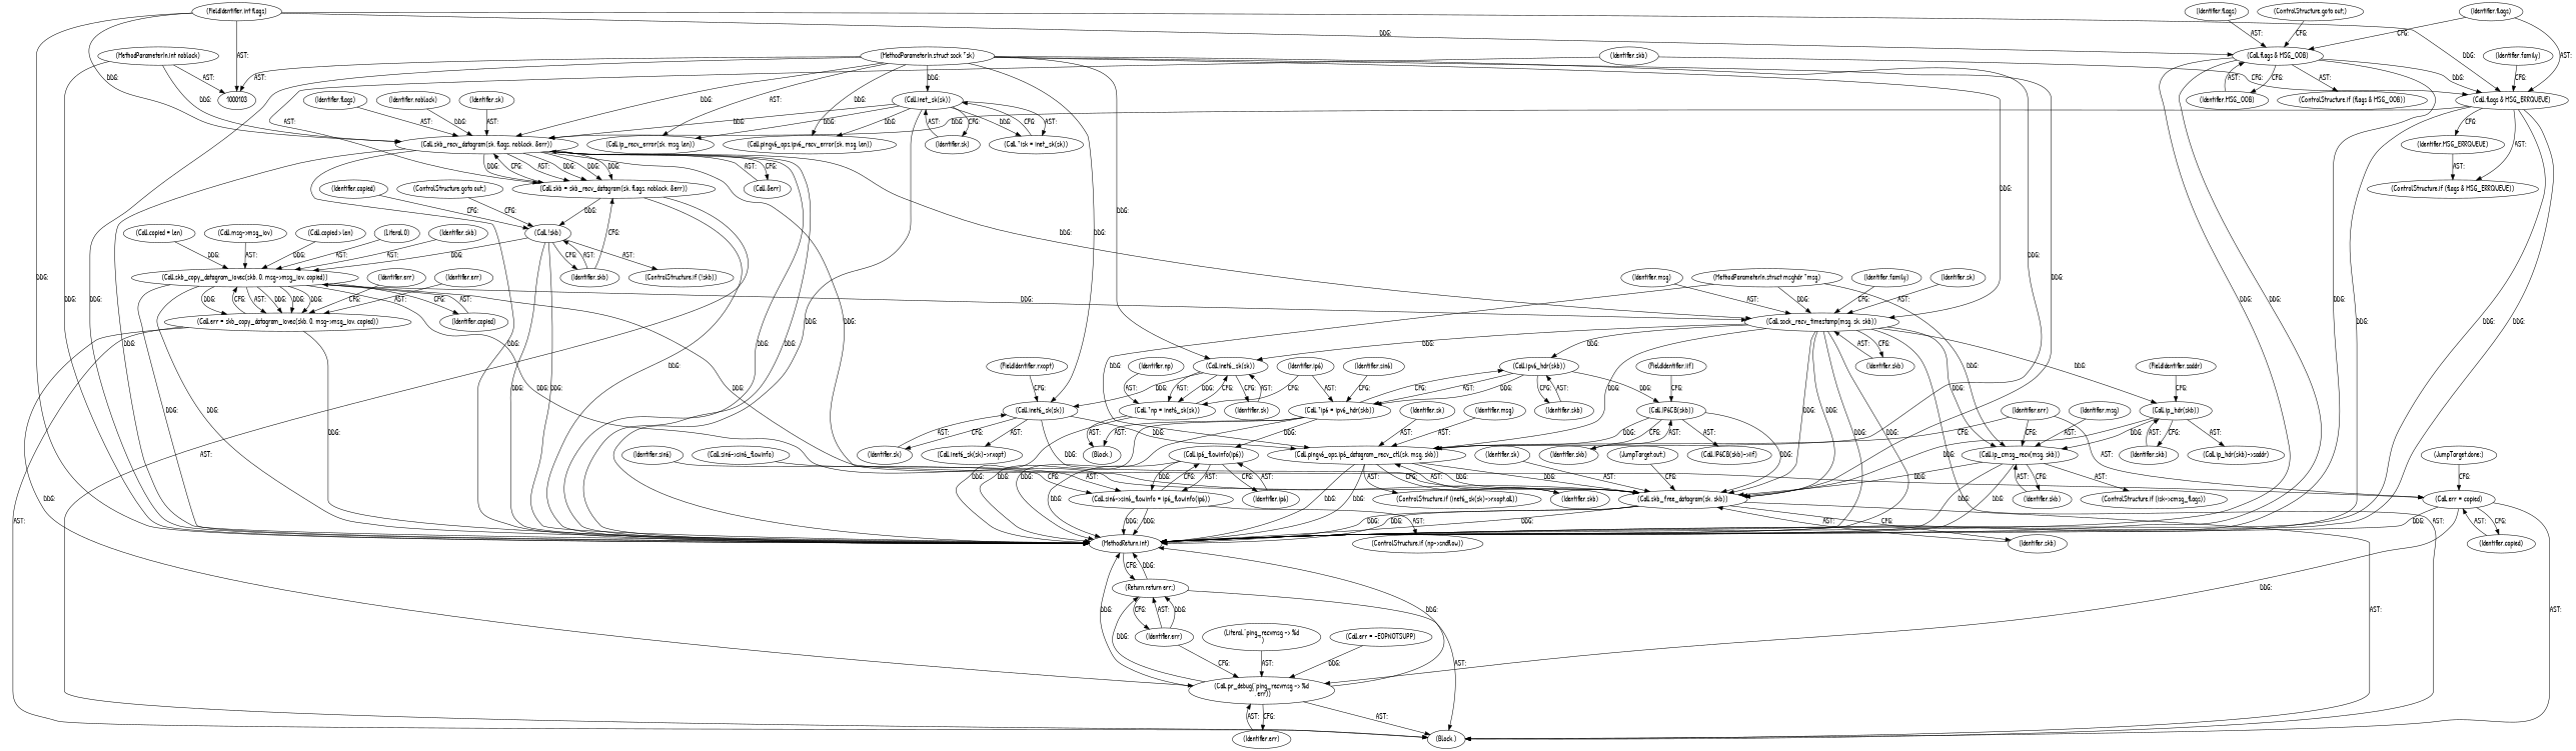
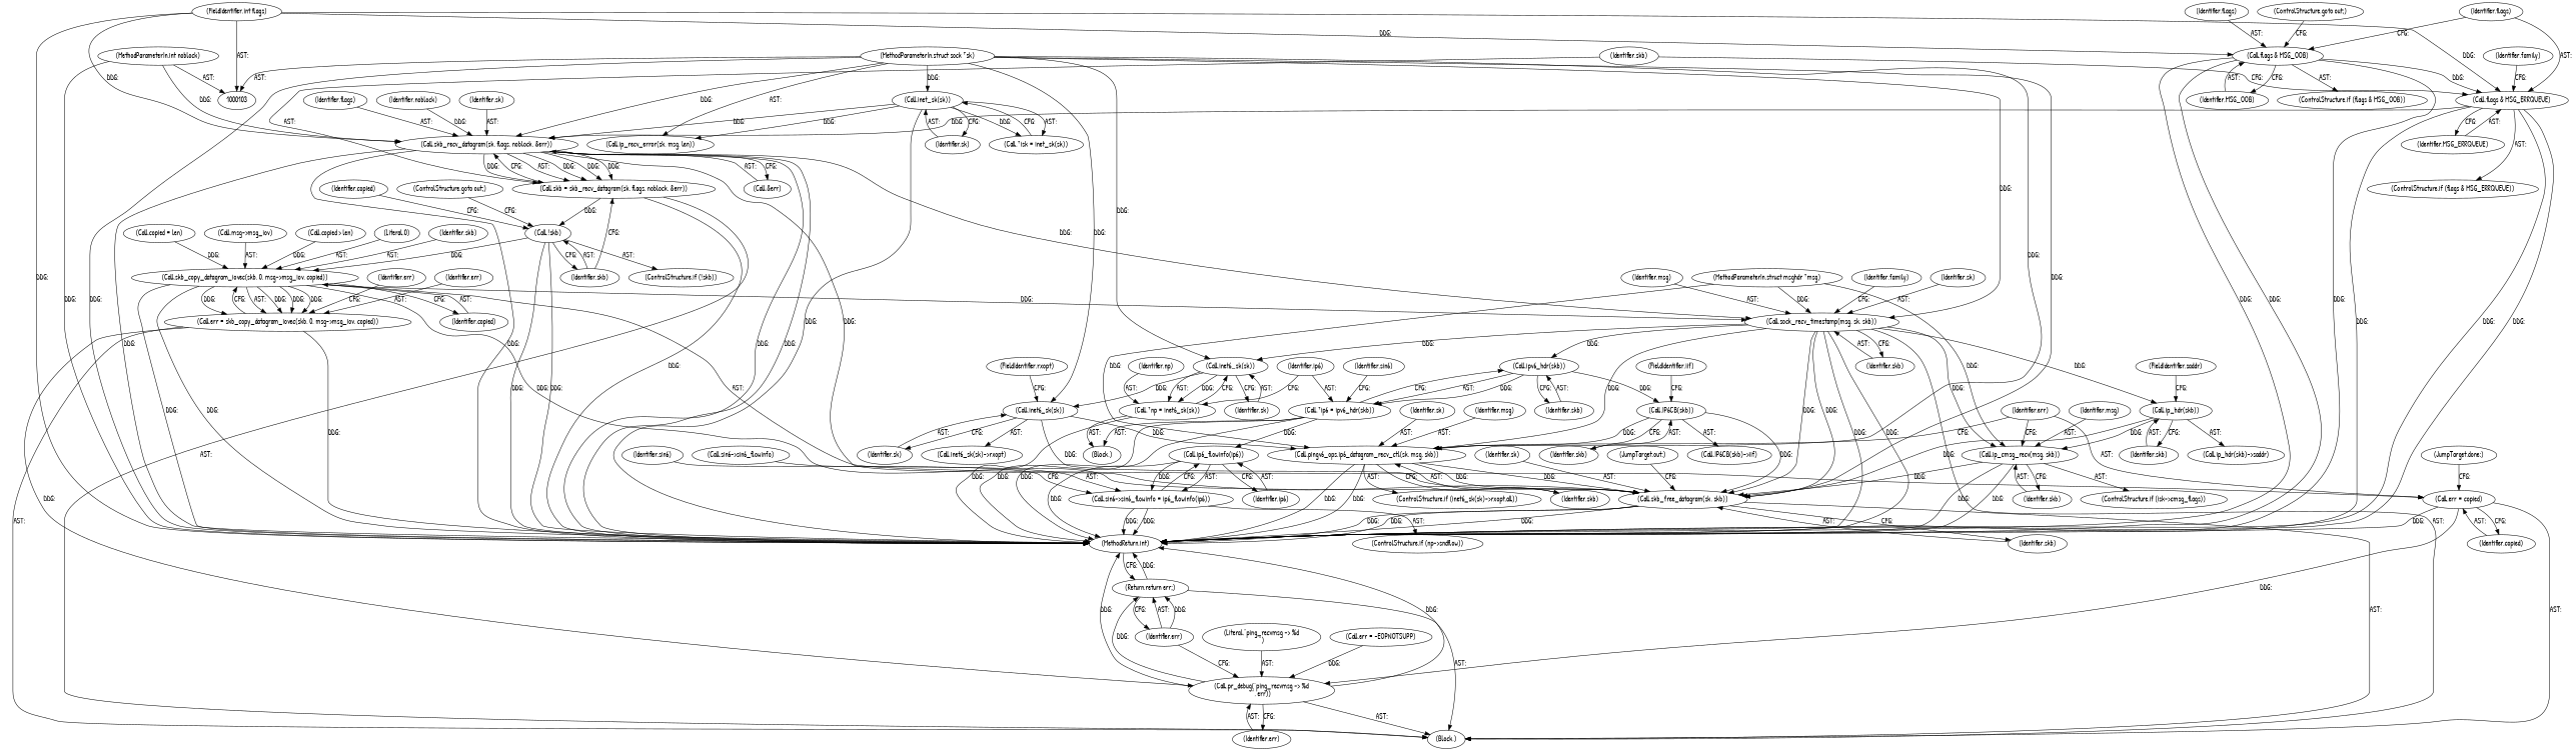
  digraph {
    fontname="Patrick Hand"
    node [fontname="Patrick Hand"]
    edge [fontname="Patrick Hand"]
    n1 [label="(Call,skb_recv_datagram(sk, flags, noblock, &err))"]
    n2 [label="(Call,skb = skb_recv_datagram(sk, flags, noblock, &err))"]
    n3 [label="(Call,sock_recv_timestamp(msg, sk, skb))"]
    n4 [label="(Call,skb_free_datagram(sk, skb))"]
    n5 [label="(Call,&err)"]
    n6 [label="(MethodReturn,int)"]
    n7 [label="(Call,!skb)"]
    n8 [label="(Block,)"]
    n9 [label="(Call,inet6_sk(sk))"]
    n10 [label="(Call,pingv6_ops.ip6_datagram_recv_ctl(sk, msg, skb))"]
    n11 [label="(Call,ip_hdr(skb))"]
    n12 [label="(Call,ip_cmsg_recv(msg, skb))"]
    n13 [label="(Call,ipv6_hdr(skb))"]
    n14 [label="(Identifier,skb)"]
    n15 [label="(Identifier,skb)"]
    n16 [label="(Return,return err;)"]
    n17 [label="(Call,inet_sk(sk))"]
    n18 [label="(Identifier,sk)"]
    n19 [label="(Call,*isk = inet_sk(sk))"]
    n20 [label="(Call,ip_recv_error(sk, msg, len))"]
-   n21 [label="(Call,pingv6_ops.ipv6_recv_error(sk, msg, len))"]
    n22 [label="(MethodParameterIn,struct sock *sk)"]
    n23 [label="(Call,inet6_sk(sk))"]
    1000103
    n25 [label="(Call,*np = inet6_sk(sk))"]
    n26 [label="(Identifier,sk)"]
    n27 [label="(Call,inet6_sk(sk)->rxopt)"]
    n28 [label="(Identifier,sk)"]
    n29 [label="(ControlStructure,if (inet6_sk(sk)->rxopt.all))"]
    n30 [label="(Identifier,skb)"]
    n31 [label="(Call,flags & MSG_ERRQUEUE)"]
    n32 [label="(ControlStructure,if (flags & MSG_ERRQUEUE))"]
    n33 [label="(Identifier,MSG_ERRQUEUE)"]
    n34 [label="(Call,flags & MSG_OOB)"]
    n35 [label="(Identifier,MSG_OOB)"]
    n36 [label="(ControlStructure,if (flags & MSG_OOB))"]
    n37 [label="(FieldIdentifier,int flags)"]
    n38 [label="(MethodParameterIn,int noblock)"]
    n39 [label="(Call,skb_copy_datagram_iovec(skb, 0, msg->msg_iov, copied))"]
    n40 [label="(Identifier,skb)"]
    n41 [label="(ControlStructure,if (!skb))"]
    n42 [label="(Call,err = skb_copy_datagram_iovec(skb, 0, msg->msg_iov, copied))"]
    n43 [label="(Call,err = copied)"]
    n44 [label="(Identifier,copied)"]
    n45 [label="(Call,pr_debug(\"ping_recvmsg -> %d\n\", err))"]
    n46 [label="(Identifier,copied)"]
    n47 [label="(Identifier,err)"]
    n48 [label="(Identifier,err)"]
    n49 [label="(Identifier,skb)"]
    n50 [label="(Call,ip_hdr(skb)->saddr)"]
    n51 [label="(Identifier,skb)"]
    n52 [label="(ControlStructure,if (isk->cmsg_flags))"]
    n53 [label="(Call,*ip6 = ipv6_hdr(skb))"]
    n54 [label="(Call,IP6CB(skb))"]
    n55 [label="(Identifier,skb)"]
    n56 [label="(Block,)"]
    n57 [label="(Call,ip6_flowinfo(ip6))"]
    n58 [label="(Call,IP6CB(skb)->iif)"]
    n59 [label="(Identifier,skb)"]
    n60 [label="(Call,sin6->sin6_flowinfo = ip6_flowinfo(ip6))"]
    n61 [label="(Identifier,ip6)"]
    n62 [label="(ControlStructure,if (np->sndflow))"]
    n63 [label="(Identifier,family)"]
    n64 [label="(Identifier,err)"]
    n65 [label="(JumpTarget,done:)"]
    n66 [label="(Identifier,sin6)"]
    n67 [label="(Identifier,flags)"]
    n68 [label="(Identifier,noblock)"]
    n69 [label="(Identifier,ip6)"]
    n70 [label="(Identifier,copied)"]
    n71 [label="(Identifier,msg)"]
    n72 [label="(FieldIdentifier,rxopt)"]
    n73 [label="(Literal,\"ping_recvmsg -> %d\n\")"]
    n74 [label="(FieldIdentifier,iif)"]
    n75 [label="(Call,copied = len)"]
    n76 [label="(Identifier,sk)"]
    n77 [label="(MethodParameterIn,struct msghdr *msg)"]
    n78 [label="(Call,msg->msg_iov)"]
    n79 [label="(Call,copied > len)"]
    n80 [label="(Identifier,skb)"]
    n81 [label="(FieldIdentifier,saddr)"]
    n82 [label="(Identifier,np)"]
    n83 [label="(Identifier,err)"]
    n84 [label="(Identifier,msg)"]
    n85 [label="(Identifier,sk)"]
    n86 [label="(Identifier,sk)"]
    n87 [label="(Identifier,flags)"]
    n88 [label="(ControlStructure,goto out;)"]
    n89 [label="(Identifier,msg)"]
    n90 [label="(Call,err = -EOPNOTSUPP)"]
    n91 [label="(Identifier,family)"]
    n92 [label="(ControlStructure,goto out;)"]
    n93 [label="(Literal,0)"]
    n94 [label="(Call,sin6->sin6_flowinfo)"]
    n95 [label="(Identifier,sk)"]
    n96 [label="(Identifier,skb)"]
    n97 [label="(Identifier,err)"]
    n98 [label="(JumpTarget,out:)"]
    n99 [label="(Identifier,sin6)"]
    n100 [label="(Identifier,flags)"]
    n1 -> n2 [label="AST: "]
    n1 -> n2 [label="DDG: "]
    n1 -> n2 [label="DDG: "]
    n1 -> n2 [label="DDG: "]
    n1 -> n2 [label="DDG: "]
    n1 -> n3 [label="DDG: "]
    n1 -> n4 [label="DDG: "]
    n1 -> n5 [label="CFG: "]
    n1 -> n6 [label="DDG: "]
    n1 -> n6 [label="DDG: "]
    n1 -> n6 [label="DDG: "]
    n1 -> n6 [label="DDG: "]
    n2 -> n1 [label="CFG: "]
    n2 -> n6 [label="DDG: "]
    n2 -> n7 [label="DDG: "]
    n2 -> n8 [label="AST: "]
    n3 -> n4 [label="DDG: "]
    n3 -> n4 [label="DDG: "]
    n3 -> n6 [label="DDG: "]
    n3 -> n6 [label="DDG: "]
    n3 -> n8 [label="AST: "]
    n3 -> n9 [label="DDG: "]
    n3 -> n10 [label="DDG: "]
    n3 -> n11 [label="DDG: "]
    n3 -> n12 [label="DDG: "]
    n3 -> n13 [label="DDG: "]
    n3 -> n14 [label="CFG: "]
    n4 -> n6 [label="DDG: "]
    n4 -> n6 [label="DDG: "]
    n4 -> n6 [label="DDG: "]
    n4 -> n8 [label="AST: "]
    n4 -> n15 [label="CFG: "]
    n5 -> n1 [label="AST: "]
    n6 -> n16 [label="CFG: "]
    n7 -> n6 [label="DDG: "]
    n7 -> n6 [label="DDG: "]
    n7 -> n39 [label="DDG: "]
    n7 -> n40 [label="CFG: "]
    n7 -> n41 [label="AST: "]
    n9 -> n23 [label="DDG: "]
    n9 -> n25 [label="AST: "]
    n9 -> n25 [label="DDG: "]
    n9 -> n26 [label="CFG: "]
    n10 -> n4 [label="DDG: "]
    n10 -> n4 [label="DDG: "]
    n10 -> n6 [label="DDG: "]
    n10 -> n6 [label="DDG: "]
    n10 -> n29 [label="AST: "]
    n10 -> n30 [label="CFG: "]
    n11 -> n4 [label="DDG: "]
    n11 -> n12 [label="DDG: "]
    n11 -> n49 [label="CFG: "]
    n11 -> n50 [label="AST: "]
    n12 -> n4 [label="DDG: "]
    n12 -> n6 [label="DDG: "]
    n12 -> n6 [label="DDG: "]
    n12 -> n51 [label="CFG: "]
    n12 -> n52 [label="AST: "]
    n13 -> n53 [label="AST: "]
    n13 -> n53 [label="DDG: "]
    n13 -> n54 [label="DDG: "]
    n13 -> n55 [label="CFG: "]
    n14 -> n3 [label="AST: "]
    n15 -> n4 [label="AST: "]
    n16 -> n6 [label="DDG: "]
    n16 -> n8 [label="AST: "]
    n16 -> n48 [label="CFG: "]
    n17 -> n1 [label="DDG: "]
    n17 -> n6 [label="DDG: "]
    n17 -> n18 [label="CFG: "]
    n17 -> n19 [label="AST: "]
    n17 -> n19 [label="DDG: "]
    n17 -> n20 [label="DDG: "]
-   n17 -> n21 [label="DDG: "]
    n18 -> n17 [label="AST: "]
    n19 -> n17 [label="CFG: "]
    n22 -> n1 [label="DDG: "]
    n22 -> n3 [label="DDG: "]
    n22 -> n4 [label="DDG: "]
    n22 -> n6 [label="DDG: "]
    n22 -> n9 [label="DDG: "]
    n22 -> n10 [label="DDG: "]
    n22 -> n17 [label="DDG: "]
    n22 -> n20 [label="AST: "]
-   n22 -> n21 [label="DDG: "]
    n22 -> n23 [label="DDG: "]
    n22 -> 1000103 [label="AST: "]
    n23 -> n4 [label="DDG: "]
    n23 -> n10 [label="DDG: "]
    n23 -> n27 [label="AST: "]
    n23 -> n28 [label="CFG: "]
    n25 -> n6 [label="DDG: "]
    n25 -> n9 [label="CFG: "]
    n25 -> n56 [label="AST: "]
    n26 -> n9 [label="AST: "]
    n28 -> n23 [label="AST: "]
    n30 -> n10 [label="AST: "]
    n31 -> n1 [label="DDG: "]
    n31 -> n6 [label="DDG: "]
    n31 -> n6 [label="DDG: "]
    n31 -> n6 [label="DDG: "]
    n31 -> n32 [label="AST: "]
    n31 -> n33 [label="CFG: "]
-   n33 -> n32 [label="AST: "]
+   n33 -> n31 [label="AST: "]
    n34 -> n6 [label="DDG: "]
    n34 -> n6 [label="DDG: "]
    n34 -> n6 [label="DDG: "]
    n34 -> n31 [label="DDG: "]
    n34 -> n35 [label="CFG: "]
    n34 -> n36 [label="AST: "]
    n35 -> n34 [label="AST: "]
    n37 -> n1 [label="DDG: "]
    n37 -> n6 [label="DDG: "]
    n37 -> 1000103 [label="AST: "]
    n37 -> n31 [label="DDG: "]
    n37 -> n34 [label="DDG: "]
    n38 -> n1 [label="DDG: "]
    n38 -> n6 [label="DDG: "]
    n38 -> 1000103 [label="AST: "]
    n39 -> n3 [label="DDG: "]
    n39 -> n4 [label="DDG: "]
    n39 -> n6 [label="DDG: "]
    n39 -> n6 [label="DDG: "]
    n39 -> n42 [label="AST: "]
    n39 -> n42 [label="DDG: "]
    n39 -> n42 [label="DDG: "]
    n39 -> n42 [label="DDG: "]
    n39 -> n42 [label="DDG: "]
-   n39 -> n43 [label="DDG: "]
+   n39 -> n43 [label="AST: "]
    n39 -> n44 [label="CFG: "]
    n40 -> n2 [label="CFG: "]
    n40 -> n7 [label="AST: "]
    n42 -> n6 [label="DDG: "]
    n42 -> n8 [label="AST: "]
    n42 -> n39 [label="CFG: "]
    n42 -> n45 [label="DDG: "]
    n43 -> n6 [label="DDG: "]
    n43 -> n8 [label="AST: "]
    n43 -> n45 [label="DDG: "]
    n43 -> n46 [label="CFG: "]
    n44 -> n39 [label="AST: "]
    n45 -> n6 [label="DDG: "]
    n45 -> n6 [label="DDG: "]
    n45 -> n8 [label="AST: "]
    n45 -> n16 [label="DDG: "]
    n45 -> n47 [label="CFG: "]
    n46 -> n43 [label="AST: "]
    n47 -> n45 [label="AST: "]
    n48 -> n16 [label="AST: "]
    n48 -> n16 [label="DDG: "]
    n48 -> n45 [label="CFG: "]
    n49 -> n11 [label="AST: "]
    n51 -> n12 [label="AST: "]
    n53 -> n6 [label="DDG: "]
    n53 -> n6 [label="DDG: "]
    n53 -> n13 [label="CFG: "]
    n53 -> n56 [label="AST: "]
    n53 -> n57 [label="DDG: "]
    n54 -> n4 [label="DDG: "]
    n54 -> n10 [label="DDG: "]
    n54 -> n58 [label="AST: "]
    n54 -> n59 [label="CFG: "]
    n55 -> n13 [label="AST: "]
    n57 -> n6 [label="DDG: "]
    n57 -> n60 [label="AST: "]
    n57 -> n60 [label="DDG: "]
    n57 -> n61 [label="CFG: "]
    n59 -> n54 [label="AST: "]
    n60 -> n6 [label="DDG: "]
    n60 -> n6 [label="DDG: "]
    n60 -> n57 [label="CFG: "]
    n60 -> n62 [label="AST: "]
    n61 -> n57 [label="AST: "]
    n63 -> n3 [label="CFG: "]
    n64 -> n10 [label="CFG: "]
    n64 -> n12 [label="CFG: "]
    n64 -> n43 [label="AST: "]
    n65 -> n43 [label="CFG: "]
    n66 -> n60 [label="CFG: "]
    n67 -> n1 [label="AST: "]
    n68 -> n1 [label="DDG: "]
    n69 -> n25 [label="CFG: "]
    n69 -> n53 [label="AST: "]
    n70 -> n7 [label="CFG: "]
    n71 -> n12 [label="AST: "]
    n72 -> n23 [label="CFG: "]
    n73 -> n45 [label="AST: "]
    n74 -> n54 [label="CFG: "]
    n75 -> n39 [label="DDG: "]
    n76 -> n3 [label="AST: "]
    n77 -> n3 [label="DDG: "]
    n77 -> n10 [label="DDG: "]
    n77 -> n12 [label="DDG: "]
    n78 -> n39 [label="AST: "]
    n79 -> n39 [label="DDG: "]
    n80 -> n2 [label="AST: "]
    n80 -> n31 [label="CFG: "]
    n81 -> n11 [label="CFG: "]
    n82 -> n25 [label="AST: "]
    n83 -> n42 [label="CFG: "]
    n84 -> n3 [label="AST: "]
    n85 -> n10 [label="AST: "]
    n86 -> n4 [label="AST: "]
    n87 -> n34 [label="AST: "]
    n88 -> n7 [label="CFG: "]
    n89 -> n10 [label="AST: "]
    n90 -> n45 [label="DDG: "]
    n91 -> n31 [label="CFG: "]
    n92 -> n34 [label="CFG: "]
    n93 -> n39 [label="AST: "]
    n94 -> n60 [label="AST: "]
    n95 -> n1 [label="AST: "]
    n96 -> n39 [label="AST: "]
    n97 -> n42 [label="AST: "]
    n98 -> n4 [label="CFG: "]
    n99 -> n53 [label="CFG: "]
    n100 -> n31 [label="AST: "]
    n100 -> n34 [label="CFG: "]
  }
